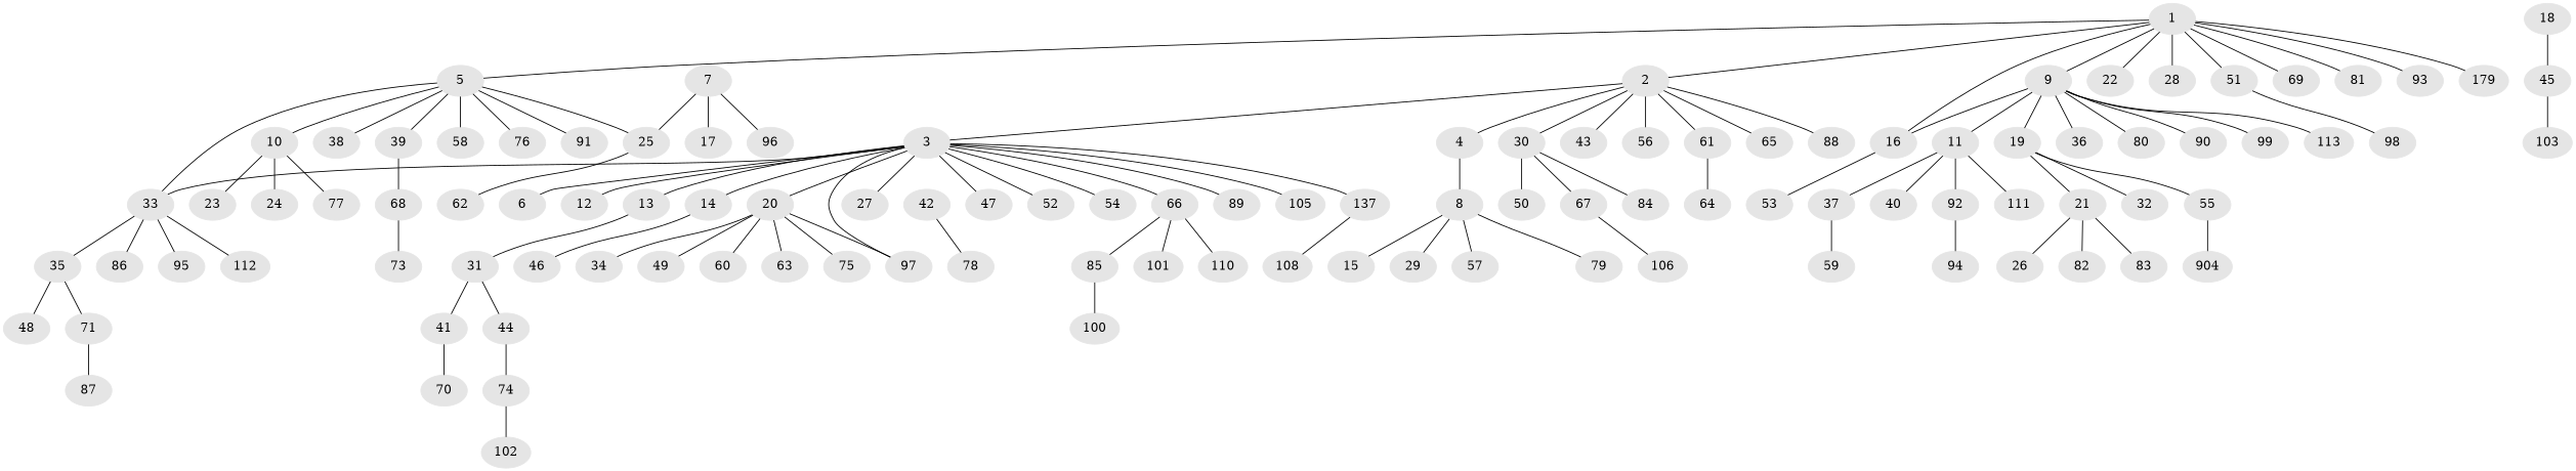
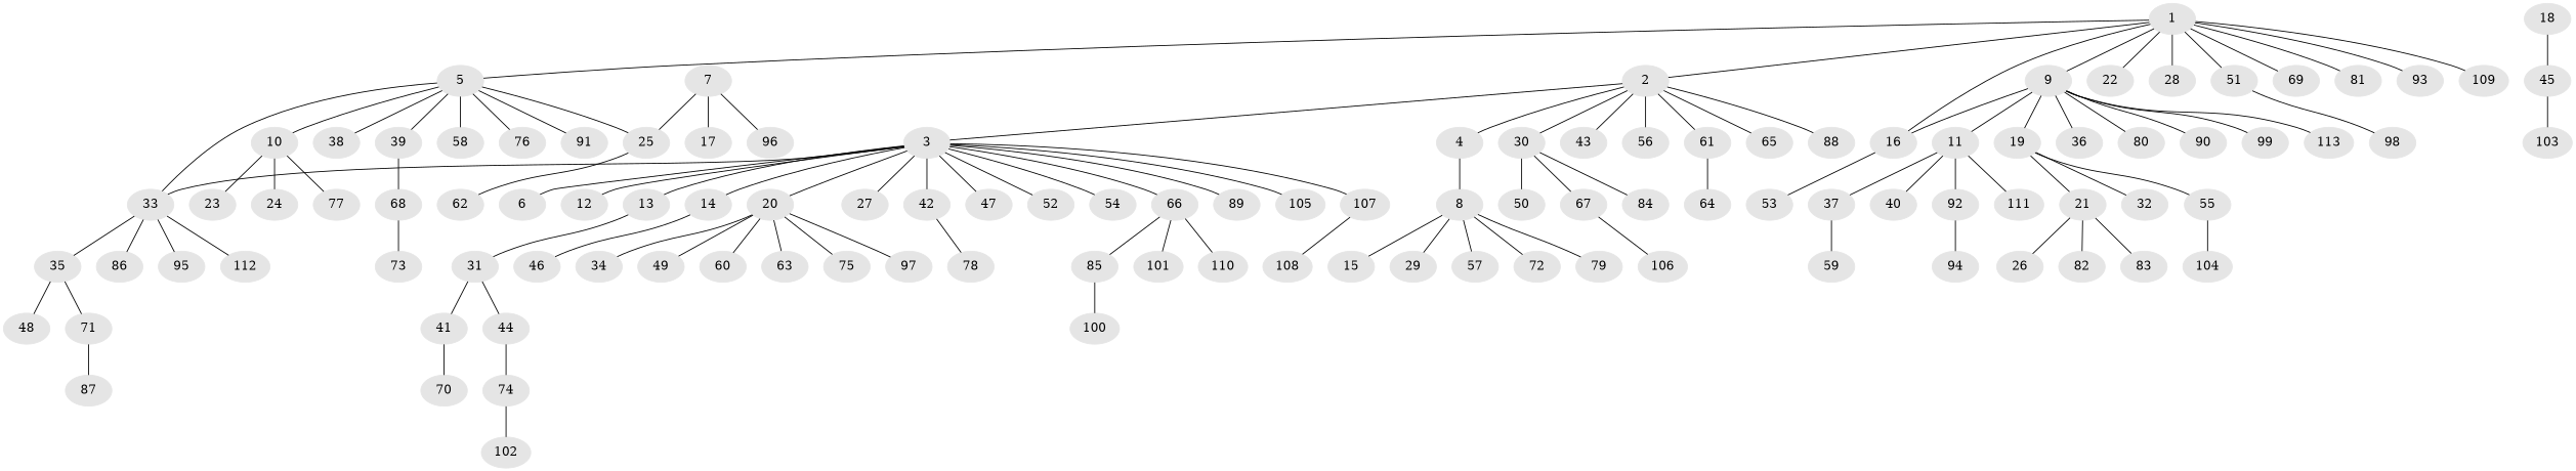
  graph {
    node [color=gray90 style=filled]
    1
    2
    5
    9
    16
    22
    28
    51
    69
    81
    93
-   109 [label=179]
+   109
    3
    4
    30
    43
    56
    61
    65
    88
    33
    10
    38
    39
    58
    76
    91
    25
    11
    19
    36
    80
    90
    99
    113
    53
    98
    6
    12
    13
    14
    20
    27
    42
    47
    52
    54
    66
    89
    105
-   107 [label=137]
+   107
    8
    50
    67
    84
    64
    31
    46
    34
    49
    60
    63
    75
    97
    35
    86
    95
    112
    78
    85
    101
    110
    108
    15
    29
    57
+   72
    79
    7
    17
    96
    23
    24
    77
    68
    62
    37
    40
    92
    111
    18
    45
    21
    32
    55
    59
    94
    41
    44
    103
    26
    82
    83
-   104 [label=904]
+   104
    106
    70
    74
    48
    71
    87
    73
    102
    100
    1 -- 2
    1 -- 5
    1 -- 9
    1 -- 16
    1 -- 22
    1 -- 28
    1 -- 51
    1 -- 69
    1 -- 81
    1 -- 93
    1 -- 109
    2 -- 3
    2 -- 4
    2 -- 30
    2 -- 43
    2 -- 56
    2 -- 61
    2 -- 65
    2 -- 88
    5 -- 33
    5 -- 10
    5 -- 38
    5 -- 39
    5 -- 58
    5 -- 76
    5 -- 91
    5 -- 25
    9 -- 16
    9 -- 11
    9 -- 19
    9 -- 36
    9 -- 80
    9 -- 90
    9 -- 99
    9 -- 113
    16 -- 53
    51 -- 98
    3 -- 33
    3 -- 6
    3 -- 12
    3 -- 13
    3 -- 14
    3 -- 20
    3 -- 27
-   3 -- 97
+   3 -- 42
    3 -- 47
    3 -- 52
    3 -- 54
    3 -- 66
    3 -- 89
    3 -- 105
    3 -- 107
    4 -- 8
    30 -- 50
    30 -- 67
    30 -- 84
    61 -- 64
    33 -- 35
    33 -- 86
    33 -- 95
    33 -- 112
    10 -- 23
    10 -- 24
    10 -- 77
    39 -- 68
    25 -- 62
    11 -- 37
    11 -- 40
    11 -- 92
    11 -- 111
    19 -- 21
    19 -- 32
    19 -- 55
    13 -- 31
    14 -- 46
    20 -- 34
    20 -- 49
    20 -- 60
    20 -- 63
    20 -- 75
    20 -- 97
    42 -- 78
    66 -- 85
    66 -- 101
    66 -- 110
    107 -- 108
    8 -- 15
    8 -- 29
    8 -- 57
+   8 -- 72
    8 -- 79
    67 -- 106
    31 -- 41
    31 -- 44
    35 -- 48
    35 -- 71
    85 -- 100
    7 -- 25
    7 -- 17
    7 -- 96
    68 -- 73
    37 -- 59
    92 -- 94
    18 -- 45
    45 -- 103
    21 -- 26
    21 -- 82
    21 -- 83
    55 -- 104
    41 -- 70
    44 -- 74
    74 -- 102
    71 -- 87
  }
